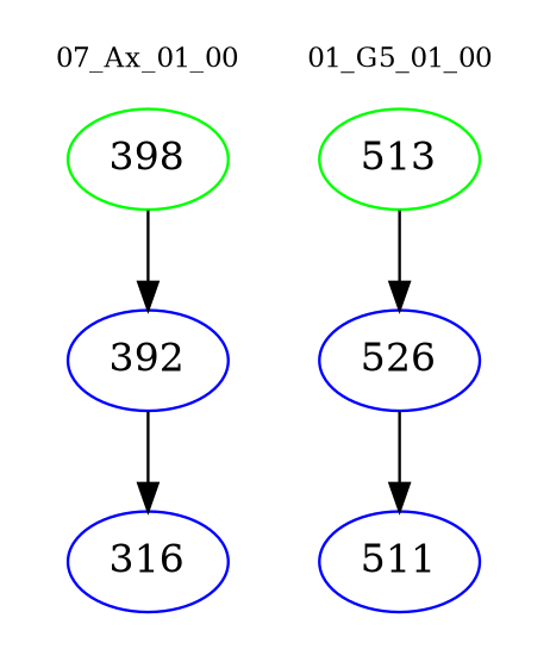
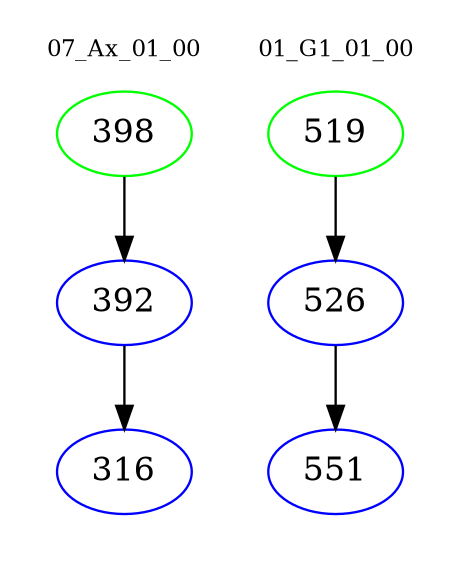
  digraph {
    node [color=blue]
    edge [color=black]
    n1 [color=green label=398]
    n2 [label=392]
    n3 [label=316]
-   n4 [color=green label=513]
+   n4 [color=green label=519]
    n5 [label=526]
-   n6 [label=511]
+   n6 [label=551]
    subgraph cluster_1 {
      color=white
      fontsize=10
      label="07_Ax_01_00"
      n1
      n2
      n3
    }
    subgraph cluster_2 {
      color=white
      fontsize=10
-     label="01_G5_01_00"
+     label="01_G1_01_00"
      n4
      n5
      n6
    }
    n1 -> n2
    n2 -> n3
    n4 -> n5
    n5 -> n6
  }
